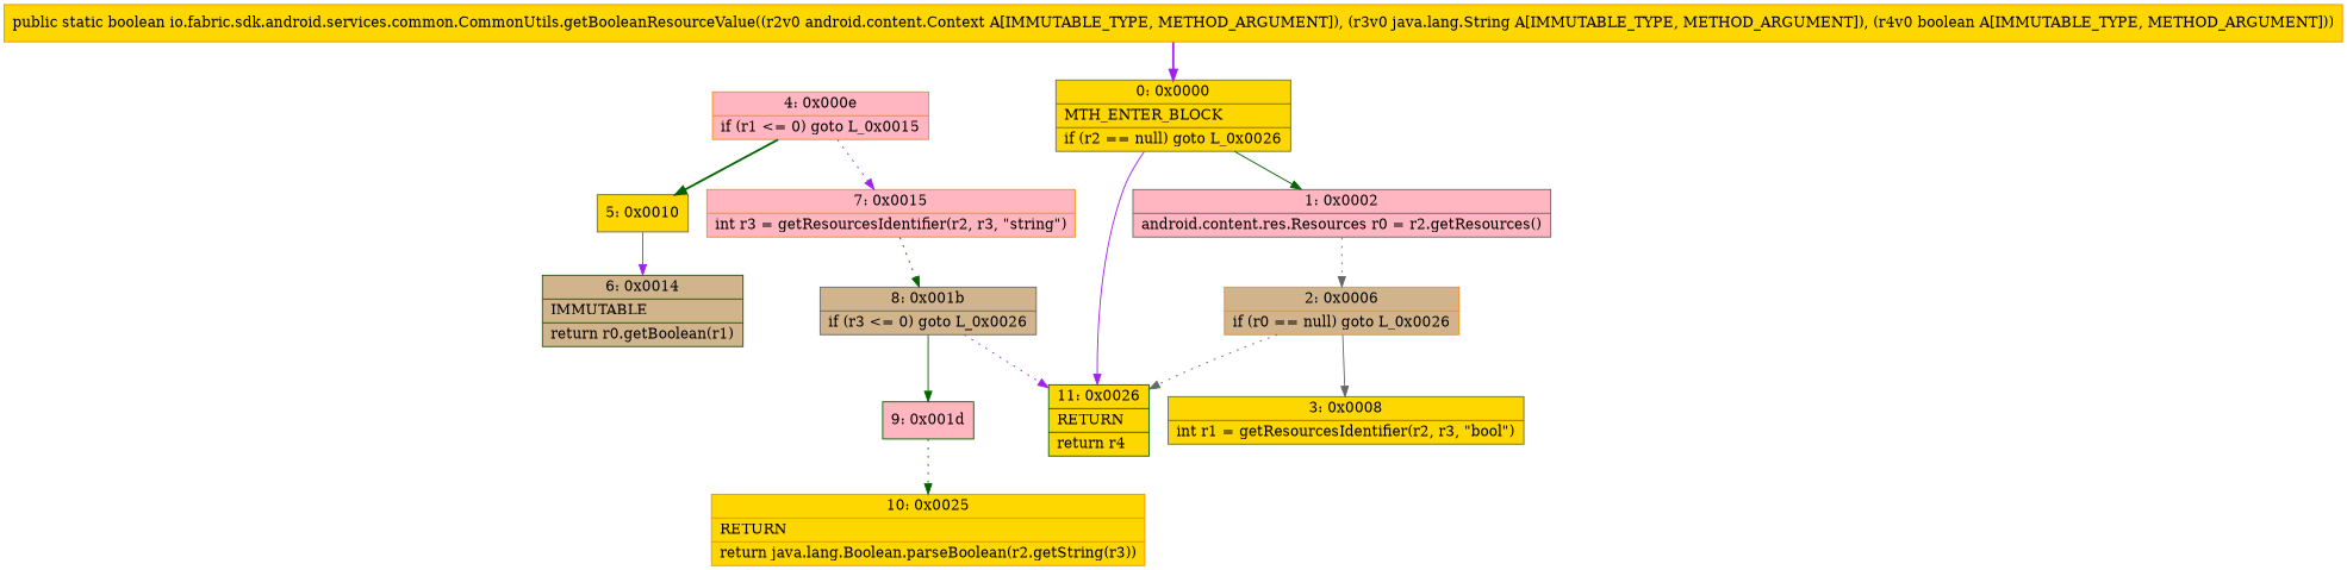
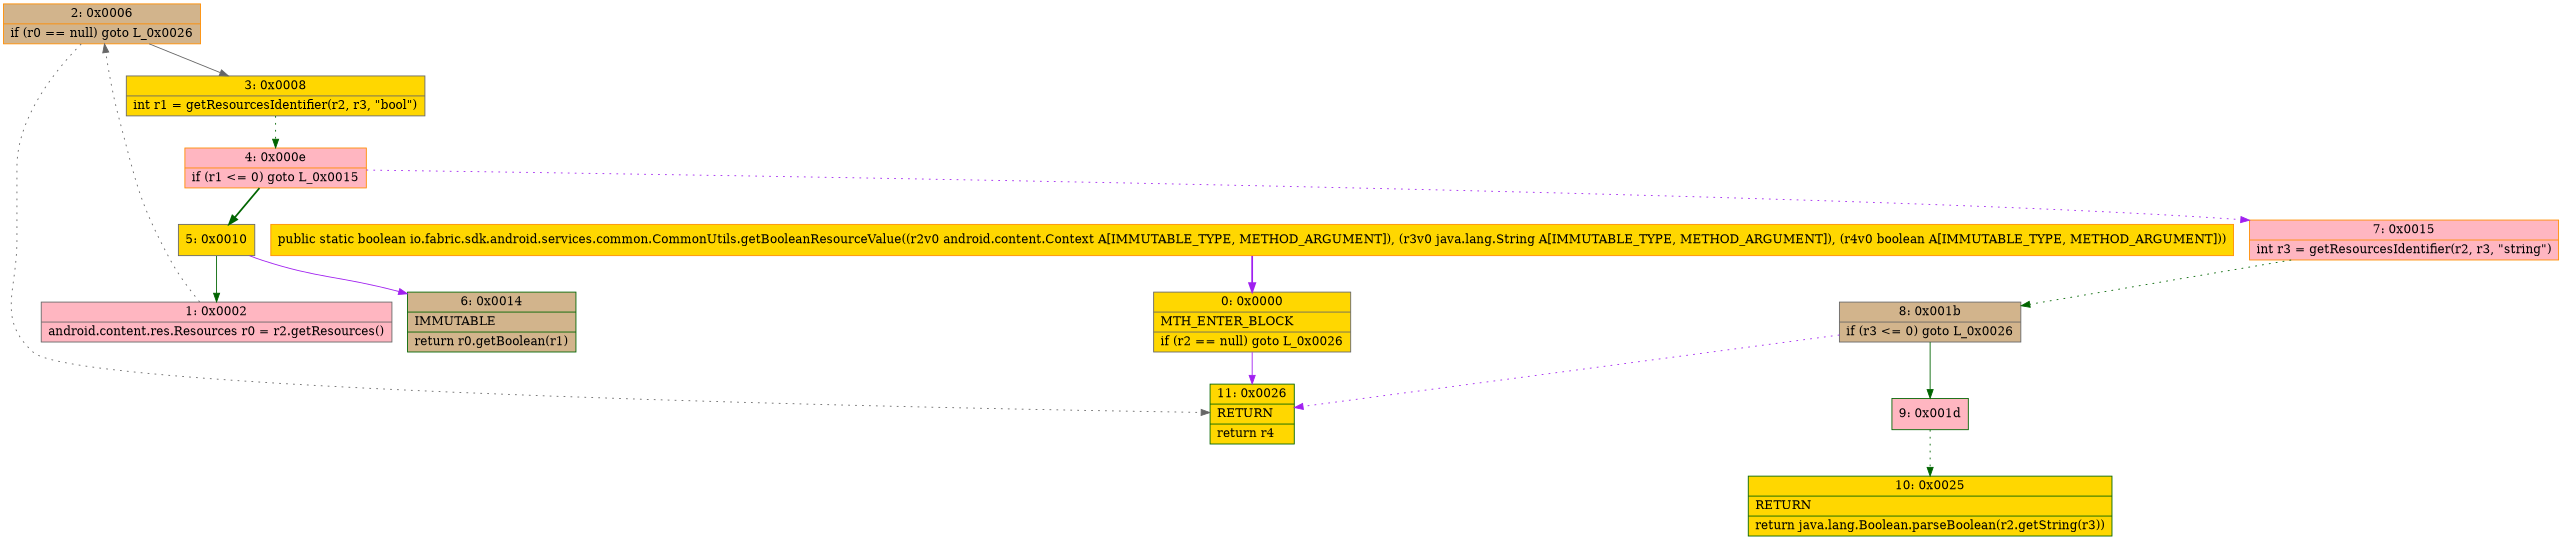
  digraph {
    node [color=gray40 fillcolor=gold shape=record style=filled]
    edge [color=darkgreen style=dotted]
    n1 [label="{0\:\ 0x0000|MTH_ENTER_BLOCK\l|if (r2 == null) goto L_0x0026\l}"]
    n2 [fillcolor=lightpink label="{1\:\ 0x0002|android.content.res.Resources r0 = r2.getResources()\l}"]
    n3 [color=darkgreen label="{11\:\ 0x0026|RETURN\l|return r4\l}"]
    n4 [color=darkorange fillcolor=tan label="{2\:\ 0x0006|if (r0 == null) goto L_0x0026\l}"]
    n5 [label="{3\:\ 0x0008|int r1 = getResourcesIdentifier(r2, r3, \"bool\")\l}"]
    n6 [color=darkorange fillcolor=lightpink label="{4\:\ 0x000e|if (r1 \<= 0) goto L_0x0015\l}"]
    n7 [label="{5\:\ 0x0010}"]
    n8 [color=darkorange fillcolor=lightpink label="{7\:\ 0x0015|int r3 = getResourcesIdentifier(r2, r3, \"string\")\l}"]
    n9 [color=darkgreen fillcolor=tan label="{6\:\ 0x0014|IMMUTABLE\l|return r0.getBoolean(r1)\l}"]
    n10 [fillcolor=tan label="{8\:\ 0x001b|if (r3 \<= 0) goto L_0x0026\l}"]
    n11 [color=darkgreen fillcolor=lightpink label="{9\:\ 0x001d}"]
-   n12 [color=darkorange label="{10\:\ 0x0025|RETURN\l|return java.lang.Boolean.parseBoolean(r2.getString(r3))\l}"]
+   n12 [color=darkgreen label="{10\:\ 0x0025|RETURN\l|return java.lang.Boolean.parseBoolean(r2.getString(r3))\l}"]
    n13 [color=darkorange label="{public static boolean io.fabric.sdk.android.services.common.CommonUtils.getBooleanResourceValue((r2v0 android.content.Context A[IMMUTABLE_TYPE, METHOD_ARGUMENT]), (r3v0 java.lang.String A[IMMUTABLE_TYPE, METHOD_ARGUMENT]), (r4v0 boolean A[IMMUTABLE_TYPE, METHOD_ARGUMENT])) }"]
-   n1 -> n2 [style=solid]
+   n7 -> n2 [style=solid]
    n1 -> n3 [color=purple style=solid]
    n2 -> n4 [color=gray40]
    n4 -> n3 [color=gray40]
    n4 -> n5 [color=gray40 style=solid]
+   n5 -> n6
    n6 -> n7 [style=bold]
    n6 -> n8 [color=purple]
    n7 -> n9 [color=purple style=solid]
    n8 -> n10
    n10 -> n3 [color=purple]
    n10 -> n11 [style=solid]
    n11 -> n12
    n13 -> n1 [color=purple style=bold]
  }
